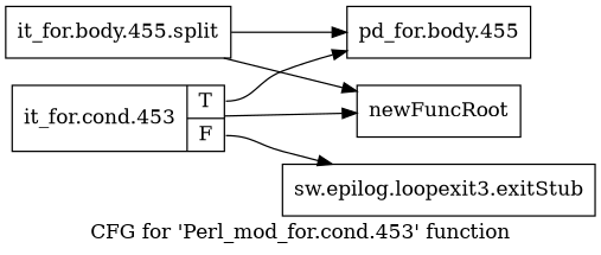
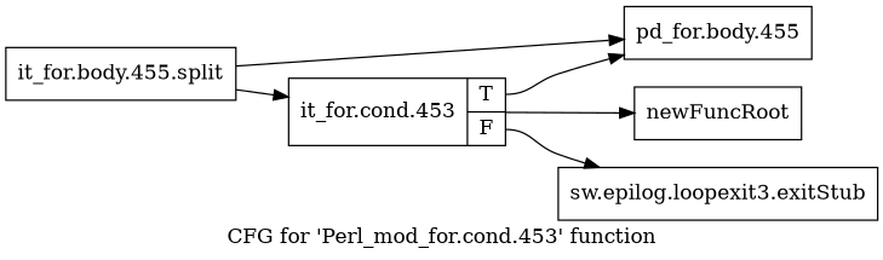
  digraph {
    label="CFG for 'Perl_mod_for.cond.453' function"
    rankdir=LR
    node [shape=record]
    n1 [label="{newFuncRoot}"]
    n2 [label="{it_for.cond.453|{<s0>T|<s1>F}}"]
    n3 [label="{sw.epilog.loopexit3.exitStub}"]
    n4 [label="{pd_for.body.455}"]
    n5 [label="{it_for.body.455.split}"]
    n2 -> n1
    n2 -> n3 [tailport=s1]
    n2 -> n4 [tailport=s0]
-   n5 -> n1
+   n5 -> n2
    n5 -> n4
  }
